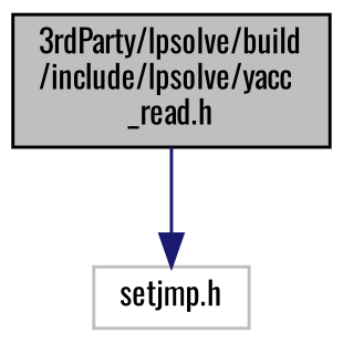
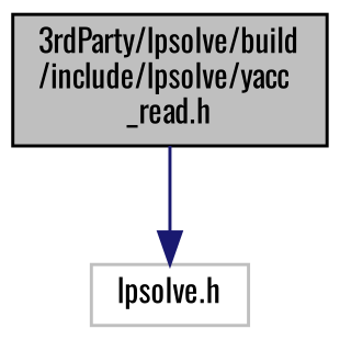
  digraph {
    fontname=Oswald
    node [fontname=Oswald fontsize=10 shape=record style=filled]
    n1 [color=black fillcolor=grey75 fontcolor=black height=0.2 label="3rdParty/lpsolve/build\l/include/lpsolve/yacc\l_read.h" width=0.4]
-   n2 [color=grey75 fillcolor=white height=0.2 label="setjmp.h" width=0.4]
+   n2 [color=grey75 fillcolor=white height=0.2 label="lpsolve.h" width=0.4]
    n1 -> n2 [color=midnightblue fontname=Oswald fontsize=10 labelfontname=Helvetica labelfontsize=10 style=solid]
  }
